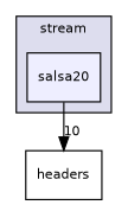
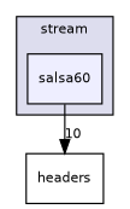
  digraph {
    compound=true
    node [fontname=Helvetica fontsize=10 shape=box]
-   n1 [fillcolor="#eeeeff" label=salsa20 pencolor=black style=filled]
+   n1 [fillcolor="#eeeeff" label=salsa60 pencolor=black style=filled]
    n2 [label=headers]
    subgraph cluster_1 {
      bgcolor="#ddddee"
      fontname=Helvetica
      fontsize=10
      label=stream
      pencolor=black
      n1
    }
    n1 -> n2 [headlabel=10 labeldistance=1.5 labelfontname=Helvetica labelfontsize=10]
  }
